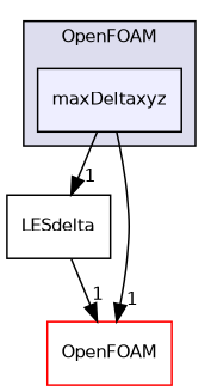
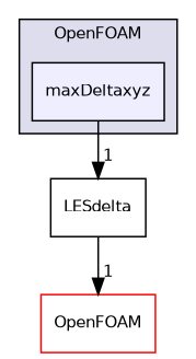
  digraph {
    compound=true
    fontname="DejaVu Sans"
    node [fontname="DejaVu Sans" fontsize=10 shape=box]
    edge [fontname="DejaVu Sans" headlabel=1 labeldistance=1.5 labelfontname=Helvetica labelfontsize=10]
    n1 [fillcolor="#eeeeff" label=maxDeltaxyz pencolor=black style=filled]
    n2 [label=LESdelta]
    n3 [color=red label=OpenFOAM]
    subgraph cluster_1 {
      bgcolor="#ddddee"
      fontsize=10
      label=OpenFOAM
      pencolor=black
      n1
    }
    n1 -> n2
-   n1 -> n3
    n2 -> n3
  }
